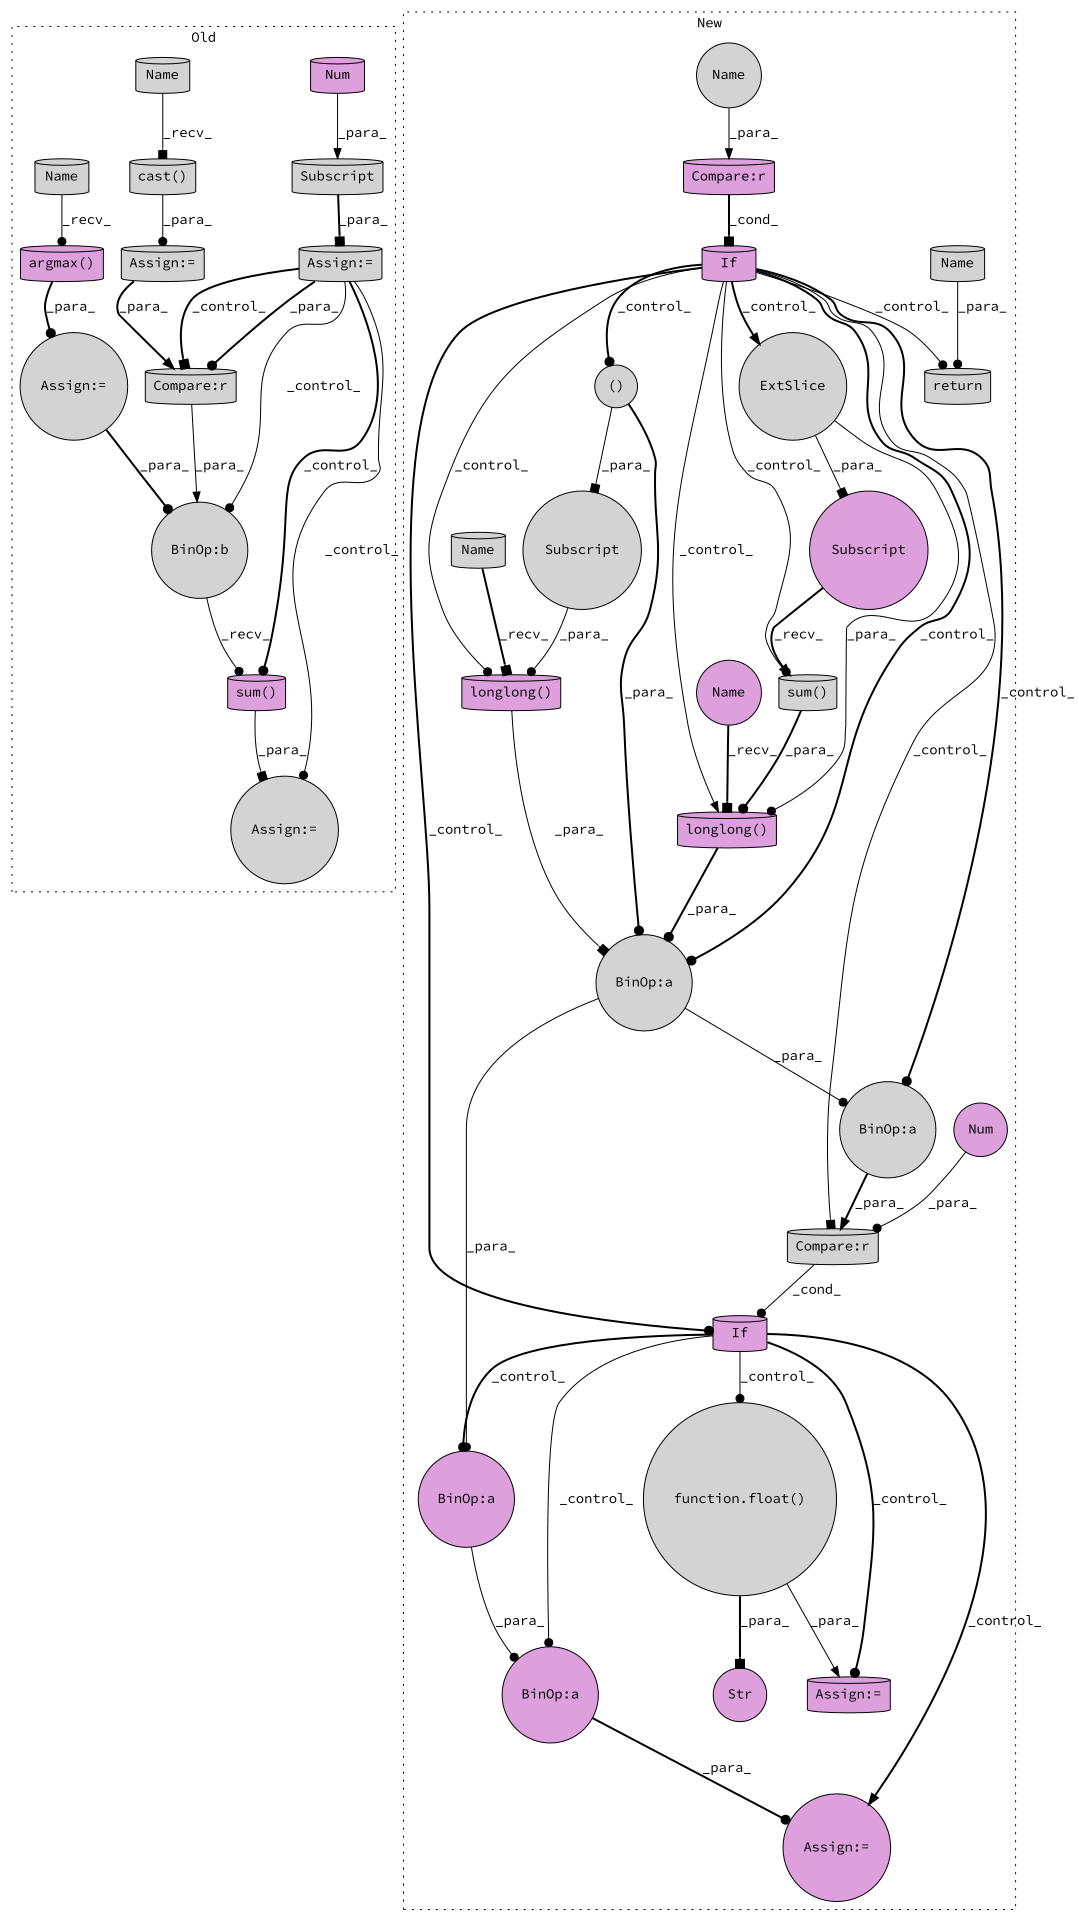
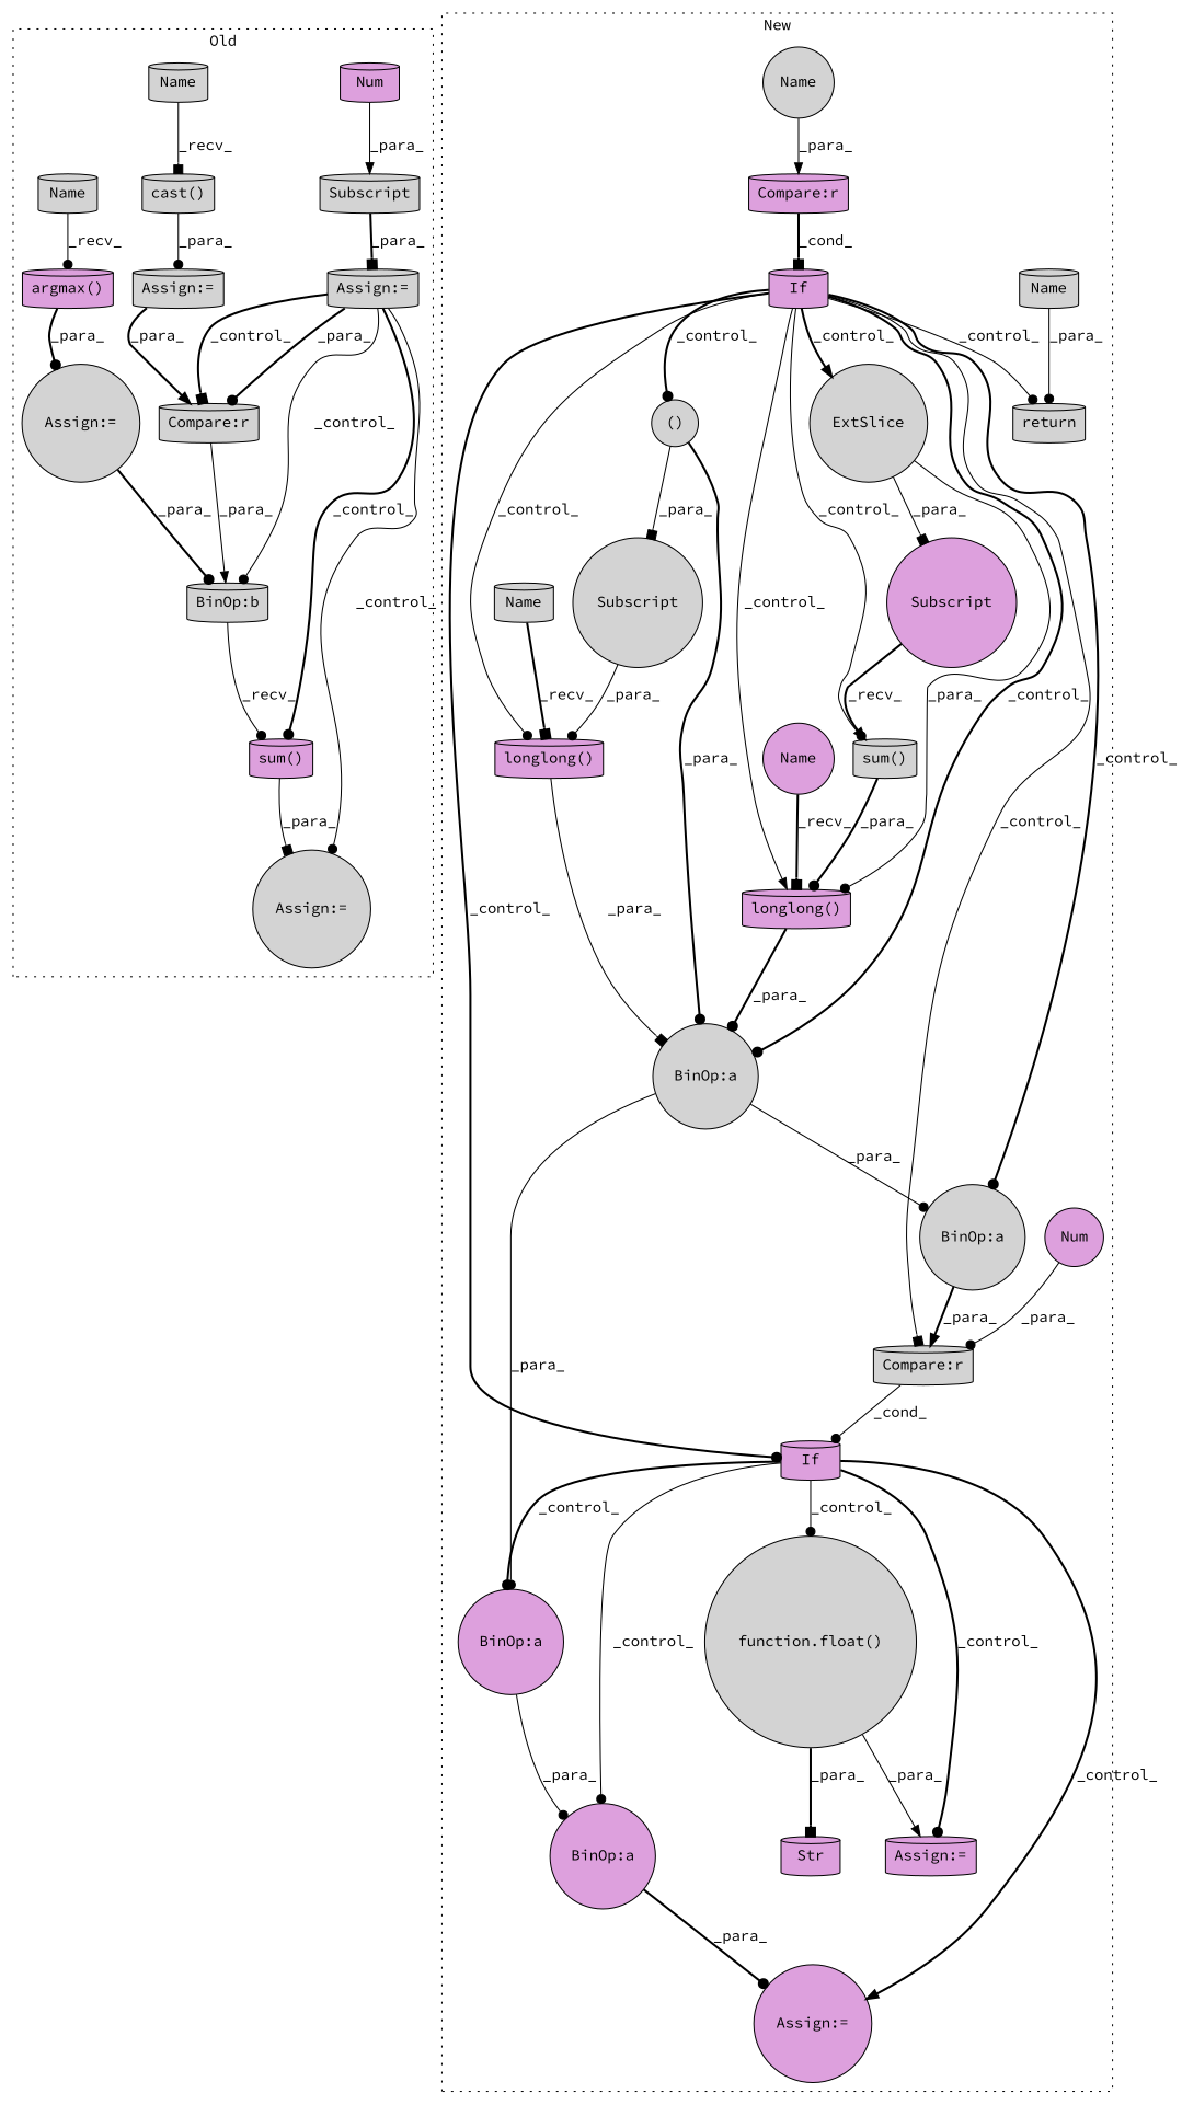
  digraph {
    fontname="Source Code Pro"
    node [a=75 fillcolor=lightgrey fontname="Source Code Pro" l=3 s=2085 shape=cylinder style=filled]
    edge [arrowhead=dot fontname="Source Code Pro" style=solid]
    n1 [fillcolor=plum l="10,10" label="argmax()" s="2033,2049"]
    n2 [fillcolor=plum l=31 label="sum()" s=2339]
    n3 [l="8,1" label="cast()" s="2085,2109"]
-   n4 [a=82 label="BinOp:b" s=2349 shape=circle]
+   n4 [a=82 label="BinOp:b" s=2349]
    n5 [a=40 l=15 label="Compare:r" s=2251]
    n6 [a=68 label="Assign:=" s=2030 shape=circle]
    n7 [a=68 label="Assign:=" s=2336 shape=circle]
    n8 [a=68 label="Assign:=" s=2082]
    n9 [a=68 label="Assign:=" s=1991]
    n10 [a=63 l="16,0" label=Subscript s="1994,0"]
    n11 [a=76 fillcolor=plum l=2 label=Num s=2007]
    n12 [a=87 l=2 label=Name s=2033]
    n13 [a=87 l=2 label=Name]
    n14 [a=96 fillcolor=plum label=If s=2380]
    n15 [a=40 l=17 label="Compare:r" s=2383]
    n16 [a=76 fillcolor=plum l=1 label=Num s=2399 shape=circle]
    n17 [a=68 fillcolor=plum label="Assign:=" s=2474 shape=circle]
    n18 [a=68 fillcolor=plum label="Assign:=" s=2421]
    n19 [a=82 fillcolor=plum l=4 label="BinOp:a" s=2480 shape=circle]
    n20 [a=54 l=7 label="()" s=2211 shape=circle]
    n21 [l=37 label="sum()" s=2323]
    n22 [fillcolor=plum l="12,1" label="longlong()" s="2172,2219"]
    n23 [fillcolor=plum l="12,1" label="longlong()" s="2311,2360"]
    n24 [a=96 fillcolor=plum label=If s=2032]
    n25 [a=82 l=8 label="BinOp:a" s=2385 shape=circle]
    n26 [a=82 fillcolor=plum l=8 label="BinOp:a" s=2487 shape=circle]
    n27 [a=82 label="BinOp:a" s=2361 shape=circle]
    n28 [a=63 l="35,0" label=Subscript s="2184,0" shape=circle]
    n29 [a=40 fillcolor=plum l=29 label="Compare:r" s=2035]
    n30 [a=63 fillcolor=plum l="31,0" label=Subscript s="2323,0" shape=circle]
    n31 [a=93 l=7 label=return s=2078]
    n32 [l="6,1" label="function.float()" s="2424,2435" shape=circle]
-   n33 [a=66 fillcolor=plum l=5 label=Str s=2430 shape=circle]
+   n33 [a=66 fillcolor=plum l=5 label=Str s=2430]
    n34 [a=85 l=4 label=ExtSlice s=2323 shape=circle]
    n35 [a=87 l=4 label=Name]
    n36 [a=87 l=4 label=Name s=2060 shape=circle]
    n37 [a=87 fillcolor=plum l=2 label=Name s=2311 shape=circle]
    n38 [a=87 l=2 label=Name s=2172]
    subgraph cluster_1 {
      label=Old
      style=dotted
      n1
      n2
      n3
      n4
      n5
      n6
      n7
      n8
      n9
      n10
      n11
      n12
      n13
    }
    subgraph cluster_2 {
      label=New
      style=dotted
      n14
      n15
      n16
      n17
      n18
      n19
      n20
      n21
      n22
      n23
      n24
      n25
      n26
      n27
      n28
      n29
      n30
      n31
      n32
      n33
      n34
      n35
      n36
      n37
      n38
    }
    n1 -> n6 [label=_para_ style=bold]
    n2 -> n7 [arrowhead=box label=_para_]
    n3 -> n8 [label=_para_]
    n4 -> n2 [label=_recv_]
    n5 -> n4 [arrowhead=normal label=_para_]
    n6 -> n4 [label=_para_ style=bold]
    n8 -> n5 [arrowhead=normal label=_para_ style=bold]
    n9 -> n2 [label=_control_ style=bold]
    n9 -> n4 [label=_control_]
    n9 -> n5 [arrowhead=box label=_control_ style=bold]
    n9 -> n5 [label=_para_ style=bold]
    n9 -> n7 [label=_control_]
    n10 -> n9 [arrowhead=box label=_para_ style=bold]
    n11 -> n10 [arrowhead=normal label=_para_]
    n12 -> n1 [label=_recv_]
    n13 -> n3 [arrowhead=box label=_recv_]
    n14 -> n17 [arrowhead=normal label=_control_ style=bold]
    n14 -> n18 [label=_control_ style=bold]
    n14 -> n19 [label=_control_]
    n14 -> n26 [label=_control_ style=bold]
    n14 -> n32 [label=_control_]
    n15 -> n14 [label=_cond_]
    n16 -> n15 [label=_para_]
    n19 -> n17 [label=_para_ style=bold]
    n20 -> n27 [label=_para_ style=bold]
    n20 -> n28 [arrowhead=box label=_para_]
    n21 -> n23 [label=_para_ style=bold]
    n22 -> n27 [arrowhead=box label=_para_]
    n23 -> n27 [label=_para_ style=bold]
    n24 -> n14 [label=_control_ style=bold]
    n24 -> n15 [arrowhead=box label=_control_]
    n24 -> n20 [label=_control_ style=bold]
    n24 -> n21 [label=_control_]
    n24 -> n22 [label=_control_]
    n24 -> n23 [arrowhead=normal label=_control_]
    n24 -> n25 [label=_control_ style=bold]
    n24 -> n27 [label=_control_ style=bold]
    n24 -> n31 [label=_control_]
    n24 -> n34 [arrowhead=normal label=_control_ style=bold]
    n25 -> n15 [arrowhead=normal label=_para_ style=bold]
    n26 -> n19 [label=_para_]
    n27 -> n25 [label=_para_]
    n27 -> n26 [label=_para_]
    n28 -> n22 [label=_para_]
    n29 -> n24 [arrowhead=box label=_cond_ style=bold]
    n30 -> n21 [arrowhead=normal label=_recv_ style=bold]
    n32 -> n18 [arrowhead=normal label=_para_]
    n32 -> n33 [arrowhead=box label=_para_ style=bold]
    n34 -> n23 [label=_para_]
    n34 -> n30 [arrowhead=box label=_para_]
    n35 -> n31 [label=_para_]
    n36 -> n29 [arrowhead=normal label=_para_]
    n37 -> n23 [arrowhead=box label=_recv_ style=bold]
    n38 -> n22 [arrowhead=box label=_recv_ style=bold]
  }
